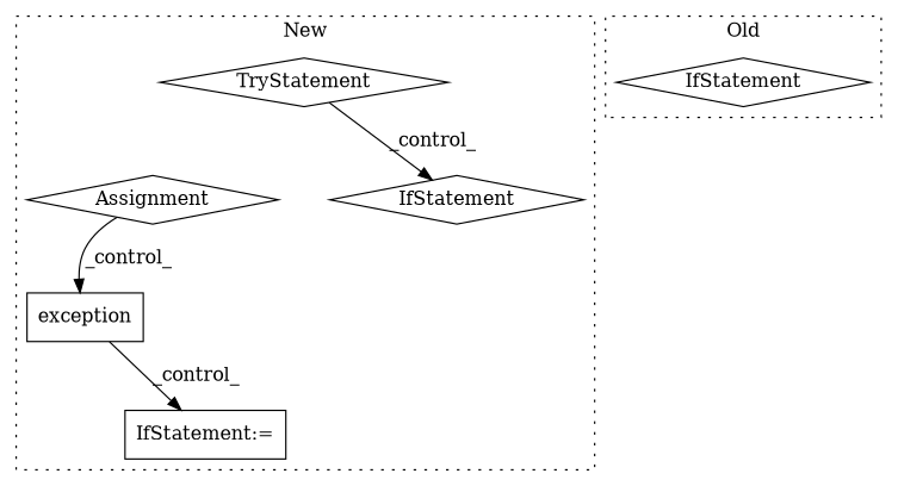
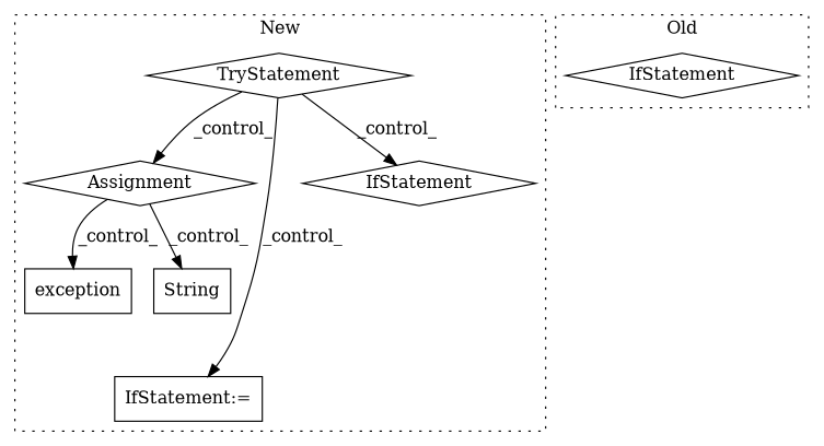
  digraph {
    node [a=32 l="4,2" shape=diamond]
    n1 [l="10,1" label=exception s="12426,12516" shape=box]
    n2 [a=54 l=4 label=TryStatement s=11035]
    n3 [a=12 l="11,2" label=Assignment s="12383,12409"]
    n4 [a=7 l=1 label="IfStatement:=" s=11224 shape=box]
    n5 [a=25 label=IfStatement s="11382,11414"]
+   n6 [l="7,1" label=String s="12547,12555" shape=box]
    n7 [a=25 label=IfStatement s="5125,5141"]
    subgraph cluster_1 {
      label=New
      style=dotted
      n1
      n2
      n3
      n4
      n5
+     n6
    }
    subgraph cluster_2 {
      label=Old
      style=dotted
      n7
    }
-   n1 -> n4 [label=_control_]
+   n2 -> n3 [label=_control_]
+   n2 -> n4 [label=_control_]
    n2 -> n5 [label=_control_]
    n3 -> n1 [label=_control_]
+   n3 -> n6 [label=_control_]
  }
